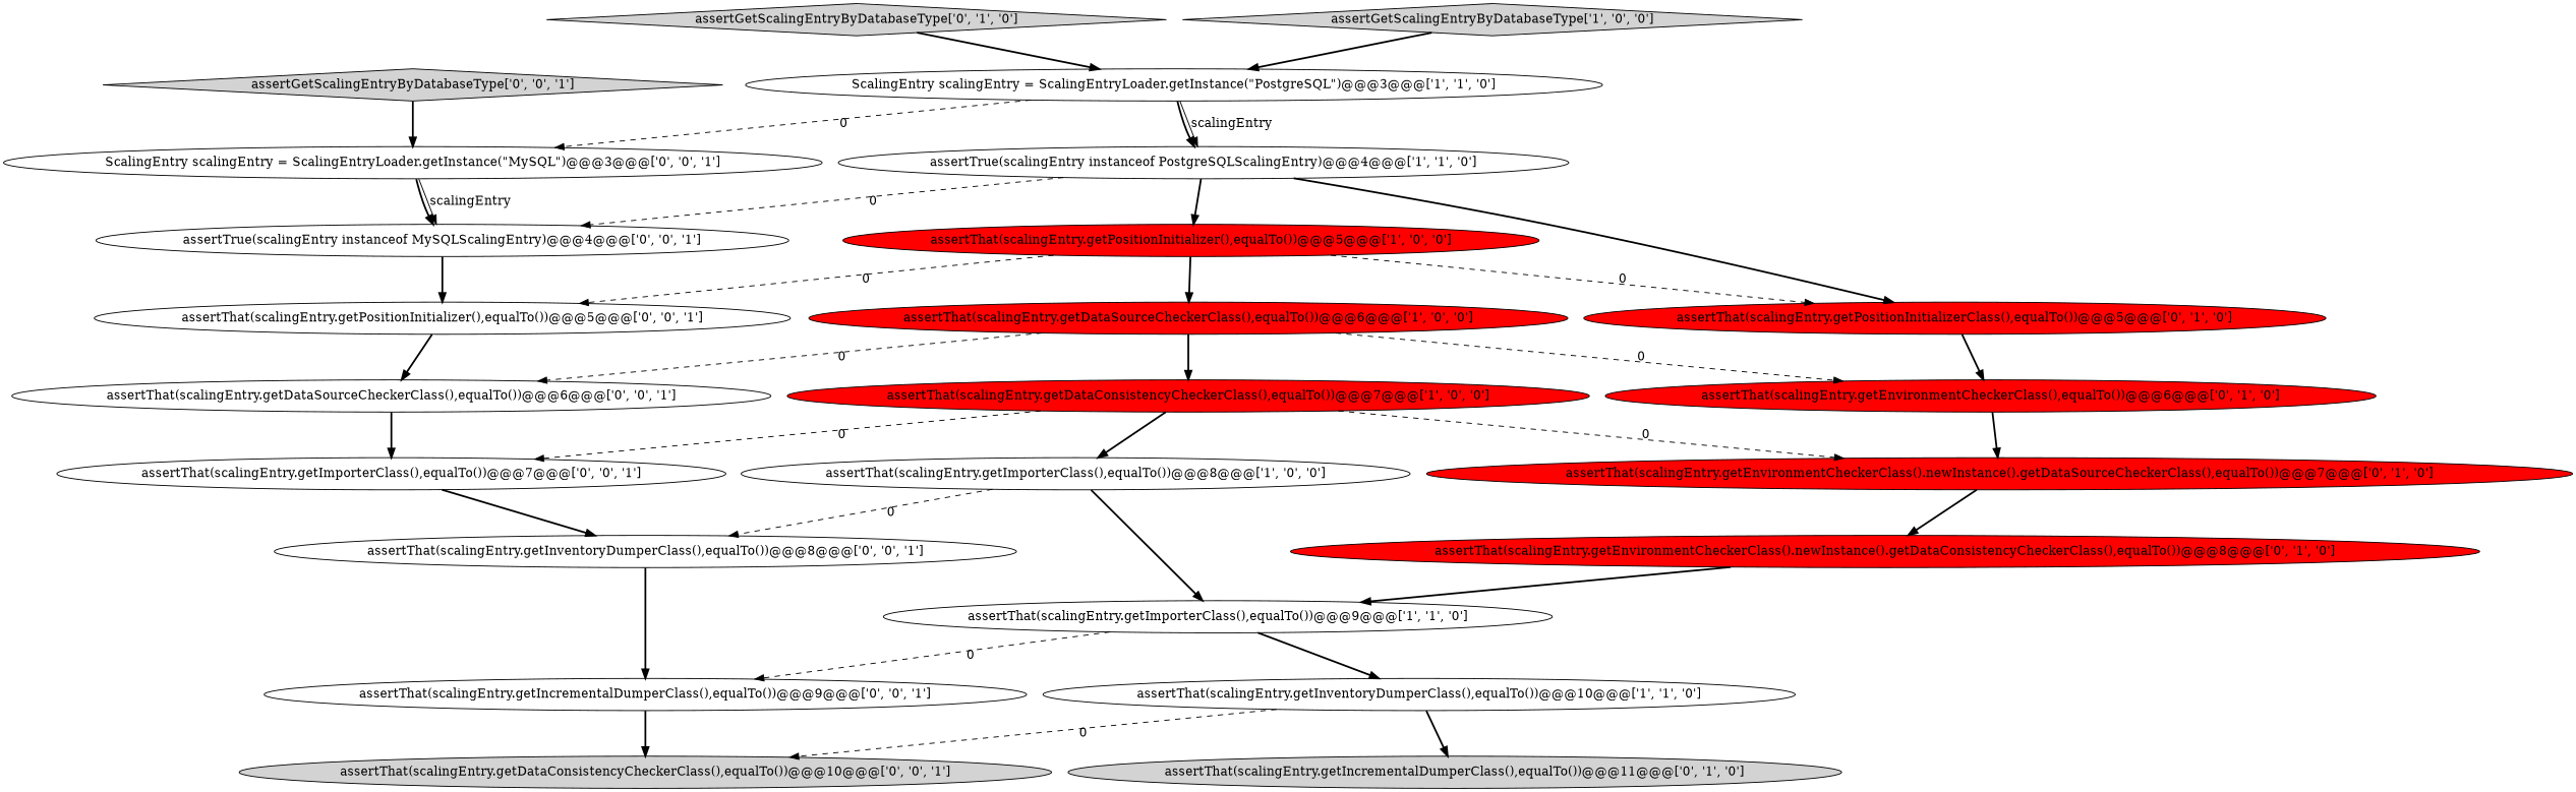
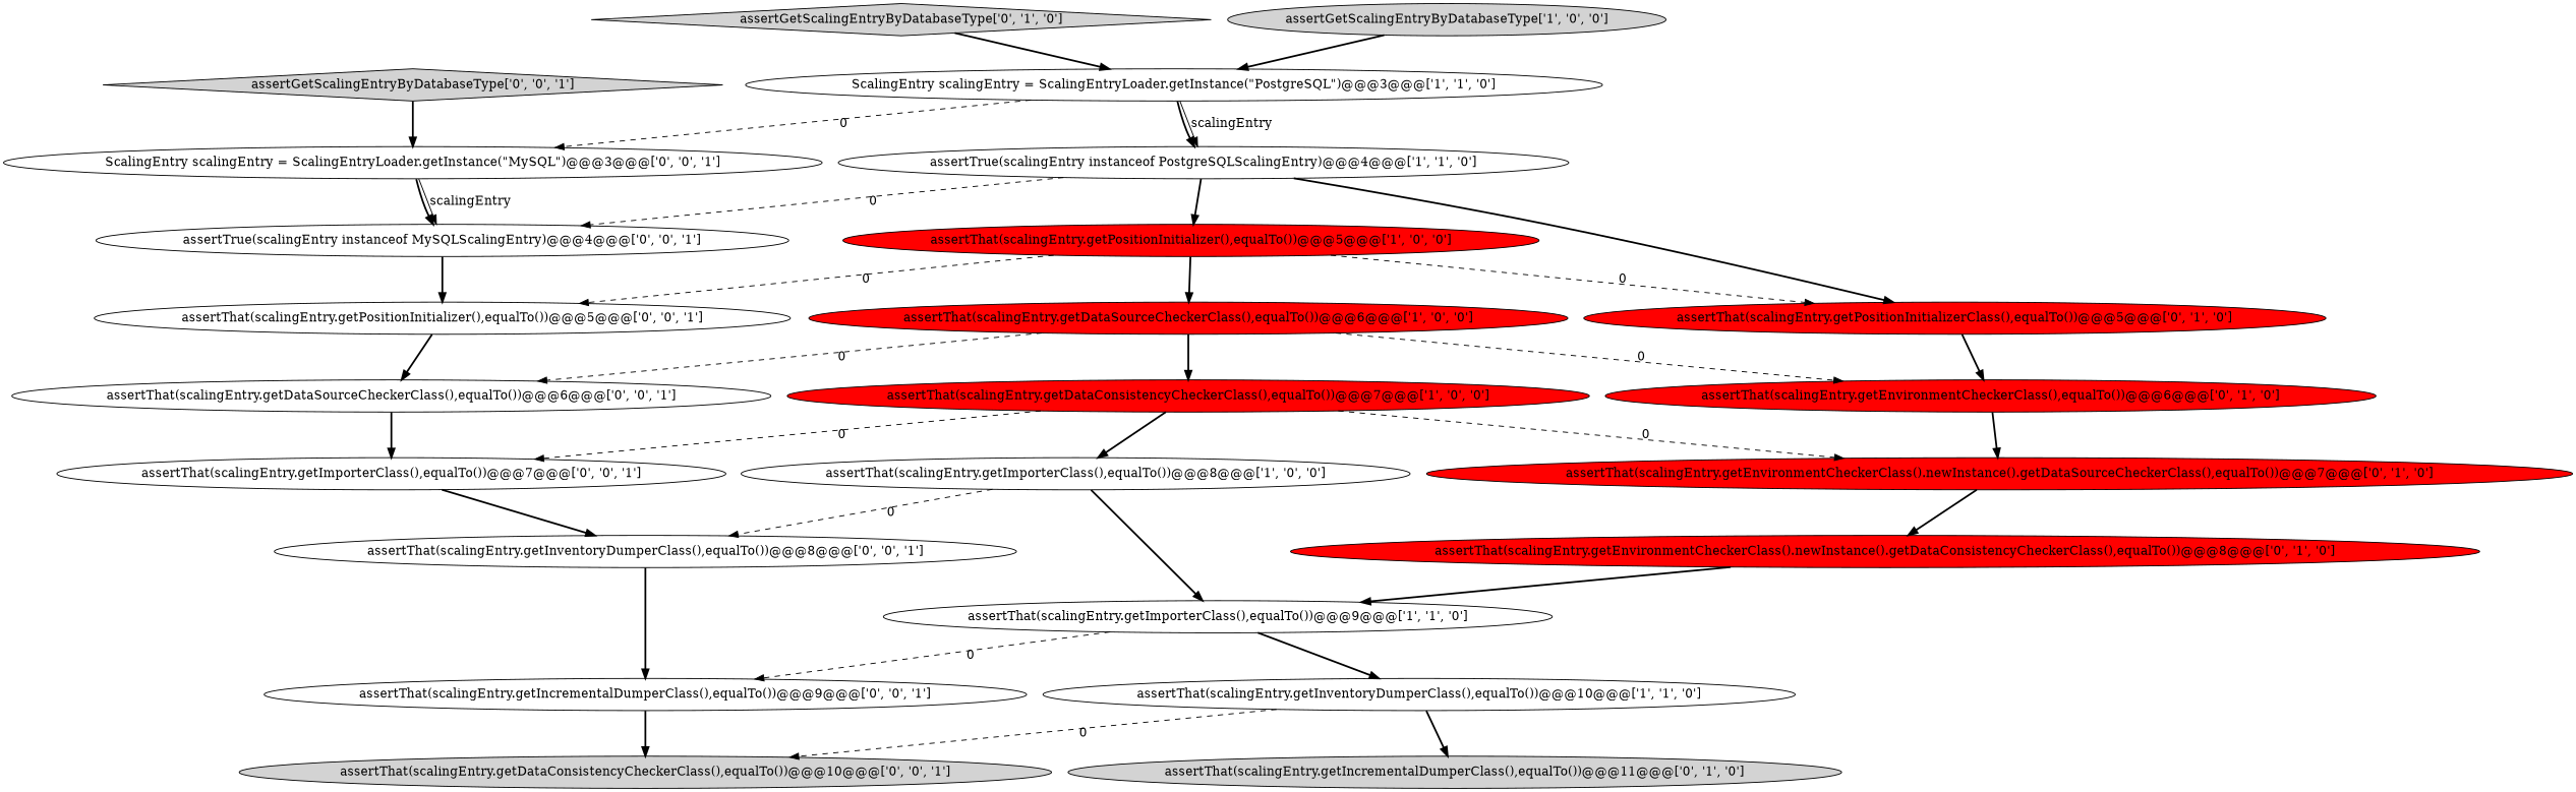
  digraph {
    node [fillcolor=white shape=ellipse style=filled]
    edge [style=bold]
    n1 [label="assertThat(scalingEntry.getImporterClass(),equalTo())@@@7@@@['0', '0', '1']"]
    n2 [label="assertThat(scalingEntry.getInventoryDumperClass(),equalTo())@@@8@@@['0', '0', '1']"]
    n3 [fillcolor=red label="assertThat(scalingEntry.getEnvironmentCheckerClass().newInstance().getDataSourceCheckerClass(),equalTo())@@@7@@@['0', '1', '0']"]
    n4 [fillcolor=red label="assertThat(scalingEntry.getEnvironmentCheckerClass().newInstance().getDataConsistencyCheckerClass(),equalTo())@@@8@@@['0', '1', '0']"]
    n5 [label="assertTrue(scalingEntry instanceof PostgreSQLScalingEntry)@@@4@@@['1', '1', '0']"]
    n6 [fillcolor=red label="assertThat(scalingEntry.getPositionInitializerClass(),equalTo())@@@5@@@['0', '1', '0']"]
    n7 [label="assertTrue(scalingEntry instanceof MySQLScalingEntry)@@@4@@@['0', '0', '1']"]
    n8 [fillcolor=red label="assertThat(scalingEntry.getPositionInitializer(),equalTo())@@@5@@@['1', '0', '0']"]
    n9 [fillcolor=lightgray label="assertGetScalingEntryByDatabaseType['0', '0', '1']" shape=diamond]
    n10 [label="ScalingEntry scalingEntry = ScalingEntryLoader.getInstance(\"MySQL\")@@@3@@@['0', '0', '1']"]
    n11 [fillcolor=lightgray label="assertThat(scalingEntry.getDataConsistencyCheckerClass(),equalTo())@@@10@@@['0', '0', '1']"]
    n12 [fillcolor=red label="assertThat(scalingEntry.getEnvironmentCheckerClass(),equalTo())@@@6@@@['0', '1', '0']"]
    n13 [fillcolor=red label="assertThat(scalingEntry.getDataConsistencyCheckerClass(),equalTo())@@@7@@@['1', '0', '0']"]
    n14 [label="assertThat(scalingEntry.getImporterClass(),equalTo())@@@8@@@['1', '0', '0']"]
    n15 [label="assertThat(scalingEntry.getImporterClass(),equalTo())@@@9@@@['1', '1', '0']"]
    n16 [label="assertThat(scalingEntry.getInventoryDumperClass(),equalTo())@@@10@@@['1', '1', '0']"]
    n17 [label="assertThat(scalingEntry.getIncrementalDumperClass(),equalTo())@@@9@@@['0', '0', '1']"]
    n18 [fillcolor=lightgray label="assertThat(scalingEntry.getIncrementalDumperClass(),equalTo())@@@11@@@['0', '1', '0']"]
    n19 [label="assertThat(scalingEntry.getDataSourceCheckerClass(),equalTo())@@@6@@@['0', '0', '1']"]
    n20 [fillcolor=lightgray label="assertGetScalingEntryByDatabaseType['0', '1', '0']" shape=diamond]
    n21 [label="ScalingEntry scalingEntry = ScalingEntryLoader.getInstance(\"PostgreSQL\")@@@3@@@['1', '1', '0']"]
    n22 [fillcolor=red label="assertThat(scalingEntry.getDataSourceCheckerClass(),equalTo())@@@6@@@['1', '0', '0']"]
    n23 [label="assertThat(scalingEntry.getPositionInitializer(),equalTo())@@@5@@@['0', '0', '1']"]
-   n24 [fillcolor=lightgray label="assertGetScalingEntryByDatabaseType['1', '0', '0']" shape=diamond]
+   n24 [fillcolor=lightgray label="assertGetScalingEntryByDatabaseType['1', '0', '0']"]
    n1 -> n2
    n2 -> n17
    n3 -> n4
    n4 -> n15
    n5 -> n6
    n5 -> n7 [label=0 style=dashed]
    n5 -> n8
    n6 -> n12
    n7 -> n23
    n8 -> n6 [label=0 style=dashed]
    n8 -> n22
    n8 -> n23 [label=0 style=dashed]
    n9 -> n10
    n10 -> n7 [label=scalingEntry style=solid]
    n10 -> n7
    n12 -> n3
    n13 -> n1 [label=0 style=dashed]
    n13 -> n3 [label=0 style=dashed]
    n13 -> n14
    n14 -> n2 [label=0 style=dashed]
    n14 -> n15
    n15 -> n16
    n15 -> n17 [label=0 style=dashed]
    n16 -> n11 [label=0 style=dashed]
    n16 -> n18
    n17 -> n11
    n19 -> n1
    n20 -> n21
    n21 -> n5
    n21 -> n5 [label=scalingEntry style=solid]
    n21 -> n10 [label=0 style=dashed]
    n22 -> n12 [label=0 style=dashed]
    n22 -> n13
    n22 -> n19 [label=0 style=dashed]
    n23 -> n19
    n24 -> n21
  }
